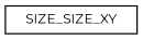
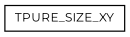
  digraph {
    rankdir=LR
    fontname=Montserrat
-   n1 [color=black fillcolor=white fontname=Montserrat fontsize=10 height=0.2 label=SIZE_SIZE_XY shape=record style=filled width=0.4]
+   n1 [color=black fillcolor=white fontname=Montserrat fontsize=10 height=0.2 label=TPURE_SIZE_XY shape=record style=filled width=0.4]
  }
